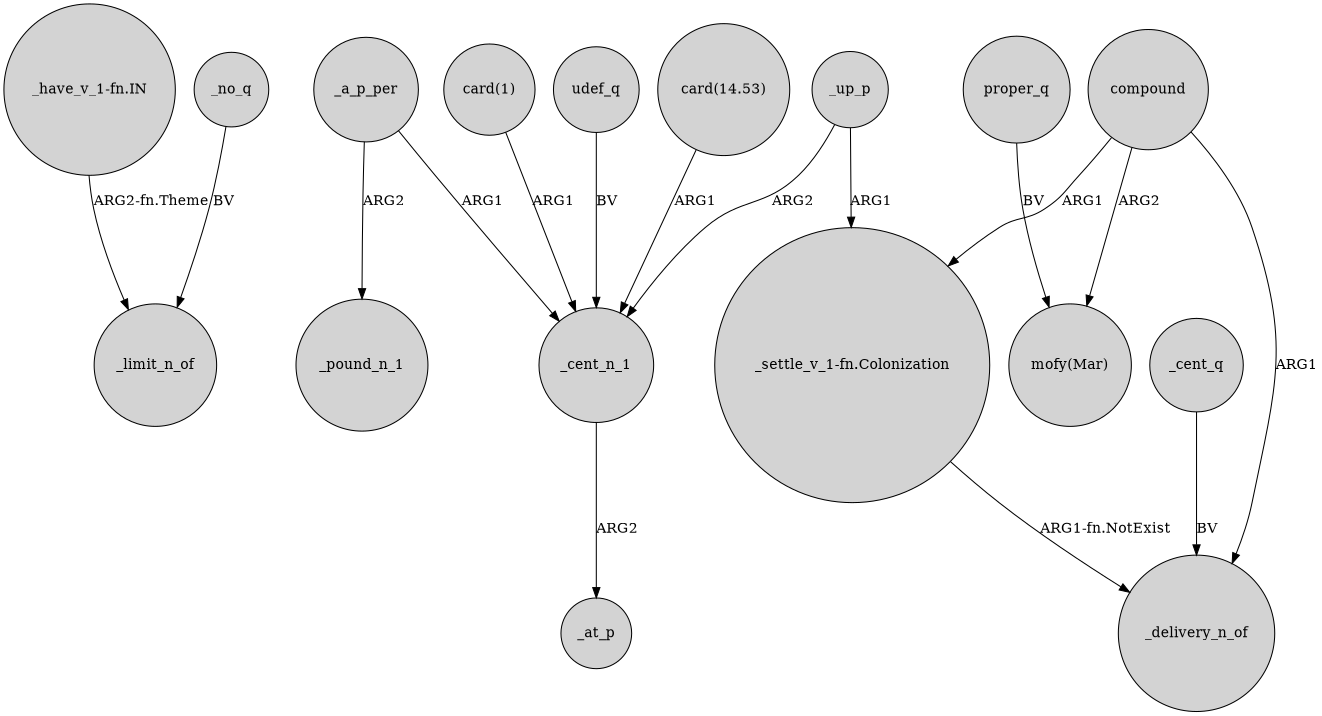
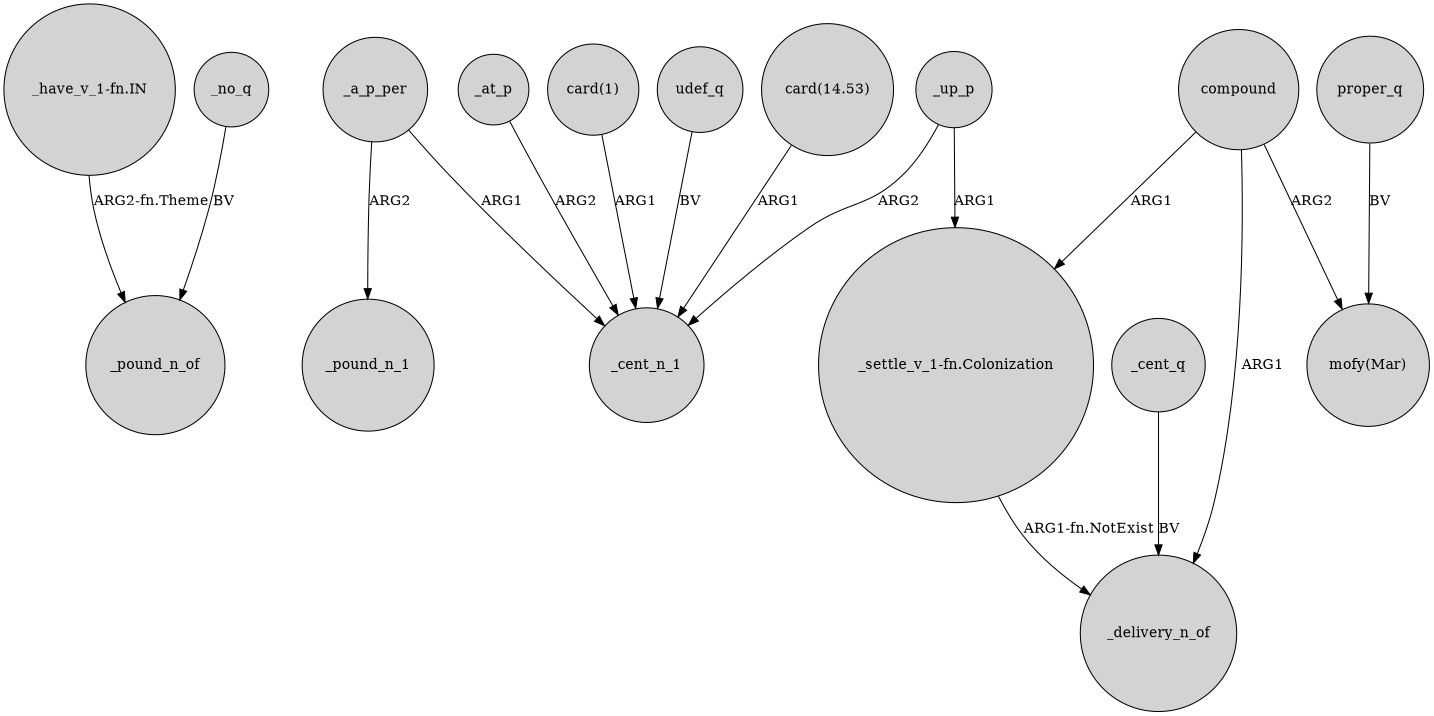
  digraph {
    node [shape=circle style=filled]
    "_have_v_1-fn.IN"
-   _limit_n_of
+   _limit_n_of [label=_pound_n_of]
    _a_p_per
    _pound_n_1
    _cent_n_1
    "card(14.53)"
    _up_p
    "_settle_v_1-fn.Colonization"
    _delivery_n_of
    _at_p
    "card(1)"
    _no_q
    n13 [label=_cent_q]
    udef_q
    proper_q
    "mofy(Mar)"
    compound
    "_have_v_1-fn.IN" -> _limit_n_of [label="ARG2-fn.Theme"]
    _a_p_per -> _pound_n_1 [label=ARG2]
    _a_p_per -> _cent_n_1 [label=ARG1]
    "card(14.53)" -> _cent_n_1 [label=ARG1]
    _up_p -> _cent_n_1 [label=ARG2]
    _up_p -> "_settle_v_1-fn.Colonization" [label=ARG1]
    "_settle_v_1-fn.Colonization" -> _delivery_n_of [label="ARG1-fn.NotExist"]
-   _cent_n_1 -> _at_p [label=ARG2]
+   _at_p -> _cent_n_1 [label=ARG2]
    "card(1)" -> _cent_n_1 [label=ARG1]
    _no_q -> _limit_n_of [label=BV]
    n13 -> _delivery_n_of [label=BV]
    udef_q -> _cent_n_1 [label=BV]
    proper_q -> "mofy(Mar)" [label=BV]
    compound -> "_settle_v_1-fn.Colonization" [label=ARG1]
    compound -> _delivery_n_of [label=ARG1]
    compound -> "mofy(Mar)" [label=ARG2]
  }
